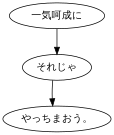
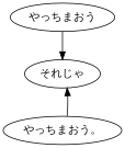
  digraph {
    n1 [label="それじゃ"]
    n2 [label="やっちまおう。"]
-   n3 [label="一気呵成に"]
-   n1 -> n2
+   n3 [label="やっちまおう"]
+   n2 -> n1
    n3 -> n1
  }
